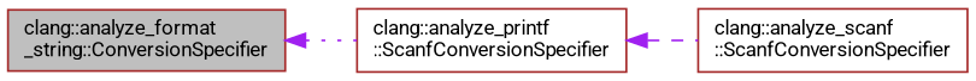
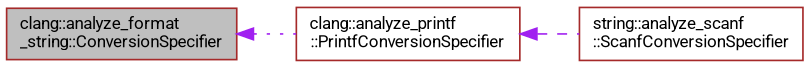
  digraph {
    fontname=Roboto
    rankdir=LR
    node [color=brown fontname=Roboto fontsize=10 shape=record]
    edge [color=purple dir=back fontname=Roboto fontsize=10 labelfontname=Helvetica labelfontsize=10]
    n1 [fillcolor=grey75 fontcolor=black height=0.2 label="clang::analyze_format\l_string::ConversionSpecifier" style=filled width=0.4]
-   n2 [height=0.2 label="clang::analyze_printf\l::ScanfConversionSpecifier" width=0.4]
-   n3 [height=0.2 label="clang::analyze_scanf\l::ScanfConversionSpecifier" width=0.4]
+   n2 [height=0.2 label="clang::analyze_printf\l::PrintfConversionSpecifier" width=0.4]
+   n3 [height=0.2 label="string::analyze_scanf\l::ScanfConversionSpecifier" width=0.4]
    n1 -> n2 [style=dotted]
    n2 -> n3 [style=dashed]
  }
